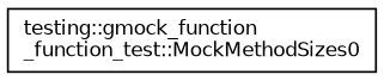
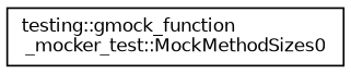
  digraph {
    rankdir=TB
-   n1 [color=black fillcolor=white fontname=Helvetica fontsize=10 height=0.2 label="testing::gmock_function\l_function_test::MockMethodSizes0" shape=record style=filled width=0.4]
+   n1 [color=black fillcolor=white fontname=Helvetica fontsize=10 height=0.2 label="testing::gmock_function\l_mocker_test::MockMethodSizes0" shape=record style=filled width=0.4]
  }
